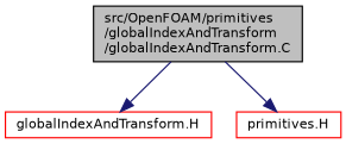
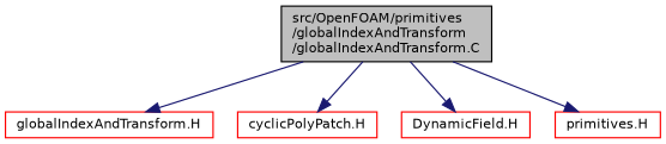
  digraph {
    node [color=red fontname=Helvetica fontsize=10 shape=record]
    edge [color=midnightblue fontname=Helvetica fontsize=10 labelfontname=Helvetica labelfontsize=10 style=solid]
    n1 [color=black fillcolor=grey75 fontcolor=black height=0.2 label="src/OpenFOAM/primitives\l/globalIndexAndTransform\l/globalIndexAndTransform.C" style=filled width=0.4]
    n2 [height=0.2 label="globalIndexAndTransform.H" width=0.4]
+   n3 [height=0.2 label="cyclicPolyPatch.H" width=0.4]
+   n4 [height=0.2 label="DynamicField.H" width=0.4]
    n5 [height=0.2 label="primitives.H" width=0.4]
    n1 -> n2
+   n1 -> n3
+   n1 -> n4
    n1 -> n5
  }
